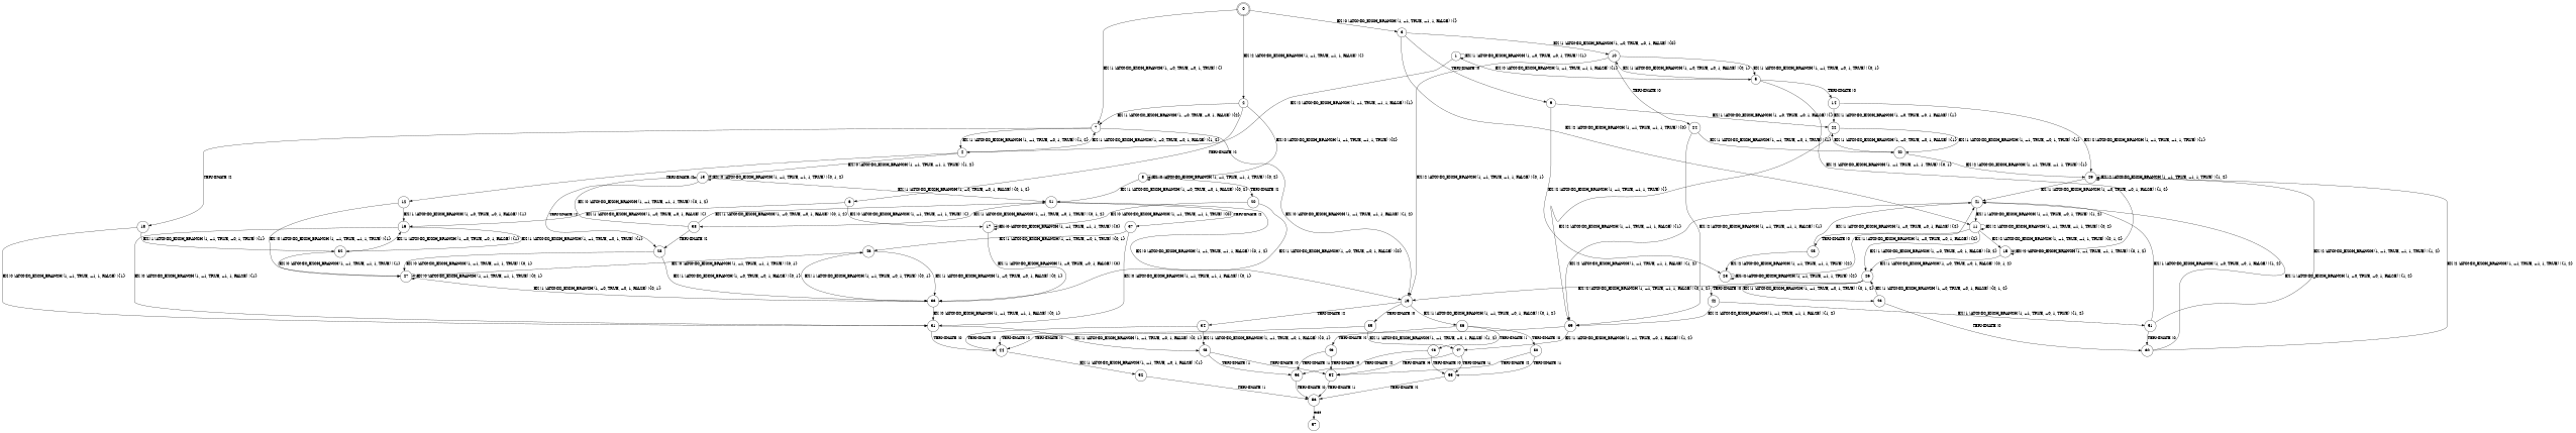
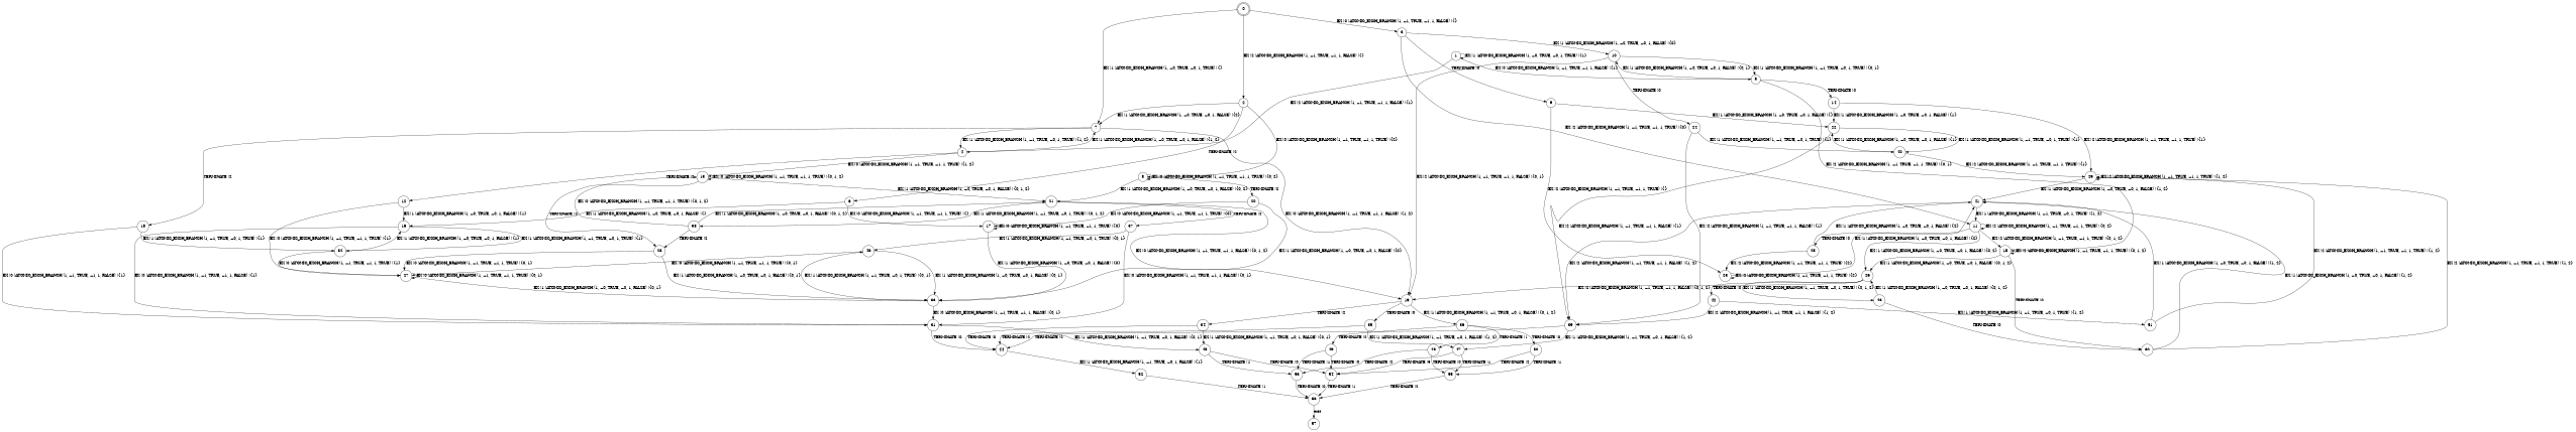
  digraph {
    node [shape=circle]
    0 [peripheries=2]
    2
    3
    7
    1
    4
    5
    6
    8
    9
    10
    11
    12
    13
    14
    15
    16
    17
    18
    19
    20
    21
    22
    23
    24
    25
    26
    27
    28
    29
    30
    31
    32
    33
    34
    35
    36
    37
    38
    39
    40
    41
    42
    43
    44
    45
    46
    47
    48
    49
    50
    51
    52
    53
    54
    55
    56
    57
    0 -> 2 [label="EX !2 !ATOMIC_EXCH_BRANCH (1, +1, TRUE, +1, 1, FALSE) !{}"]
    0 -> 3 [label="EX !0 !ATOMIC_EXCH_BRANCH (1, +1, TRUE, +1, 1, FALSE) !{}"]
    0 -> 7 [label="EX !1 !ATOMIC_EXCH_BRANCH (1, +0, TRUE, +0, 1, TRUE) !{}"]
    2 -> 7 [label="EX !1 !ATOMIC_EXCH_BRANCH (1, +0, TRUE, +0, 1, FALSE) !{2}"]
    2 -> 6 [label="TERMINATE !2"]
    2 -> 8 [label="EX !0 !ATOMIC_EXCH_BRANCH (1, +1, TRUE, +1, 1, TRUE) !{2}"]
    3 -> 9 [label="TERMINATE !0"]
    3 -> 10 [label="EX !1 !ATOMIC_EXCH_BRANCH (1, +0, TRUE, +0, 1, FALSE) !{0}"]
    3 -> 11 [label="EX !2 !ATOMIC_EXCH_BRANCH (1, +1, TRUE, +1, 1, TRUE) !{0}"]
    7 -> 4 [label="EX !1 !ATOMIC_EXCH_BRANCH (1, +1, TRUE, +0, 1, TRUE) !{1, 2}"]
    7 -> 18 [label="TERMINATE !2"]
    7 -> 19 [label="EX !0 !ATOMIC_EXCH_BRANCH (1, +1, TRUE, +1, 1, FALSE) !{1, 2}"]
    1 -> 1 [label="EX !1 !ATOMIC_EXCH_BRANCH (1, +0, TRUE, +0, 1, TRUE) !{1}"]
    1 -> 4 [label="EX !2 !ATOMIC_EXCH_BRANCH (1, +1, TRUE, +1, 1, FALSE) !{1}"]
    1 -> 5 [label="EX !0 !ATOMIC_EXCH_BRANCH (1, +1, TRUE, +1, 1, FALSE) !{1}"]
    4 -> 7 [label="EX !1 !ATOMIC_EXCH_BRANCH (1, +0, TRUE, +0, 1, FALSE) !{1, 2}"]
    4 -> 12 [label="TERMINATE !2"]
    4 -> 13 [label="EX !0 !ATOMIC_EXCH_BRANCH (1, +1, TRUE, +1, 1, TRUE) !{1, 2}"]
    5 -> 10 [label="EX !1 !ATOMIC_EXCH_BRANCH (1, +0, TRUE, +0, 1, FALSE) !{0, 1}"]
    5 -> 14 [label="TERMINATE !0"]
    5 -> 15 [label="EX !2 !ATOMIC_EXCH_BRANCH (1, +1, TRUE, +1, 1, TRUE) !{0, 1}"]
    6 -> 16 [label="EX !1 !ATOMIC_EXCH_BRANCH (1, +0, TRUE, +0, 1, FALSE) !{}"]
    6 -> 17 [label="EX !0 !ATOMIC_EXCH_BRANCH (1, +1, TRUE, +1, 1, TRUE) !{}"]
    8 -> 8 [label="EX !0 !ATOMIC_EXCH_BRANCH (1, +1, TRUE, +1, 1, TRUE) !{0, 2}"]
    8 -> 20 [label="TERMINATE !2"]
    8 -> 21 [label="EX !1 !ATOMIC_EXCH_BRANCH (1, +0, TRUE, +0, 1, FALSE) !{0, 2}"]
    9 -> 22 [label="EX !1 !ATOMIC_EXCH_BRANCH (1, +0, TRUE, +0, 1, FALSE) !{}"]
    9 -> 23 [label="EX !2 !ATOMIC_EXCH_BRANCH (1, +1, TRUE, +1, 1, TRUE) !{}"]
    10 -> 5 [label="EX !1 !ATOMIC_EXCH_BRANCH (1, +1, TRUE, +0, 1, TRUE) !{0, 1}"]
    10 -> 19 [label="EX !2 !ATOMIC_EXCH_BRANCH (1, +1, TRUE, +1, 1, FALSE) !{0, 1}"]
    10 -> 24 [label="TERMINATE !0"]
    11 -> 11 [label="EX !2 !ATOMIC_EXCH_BRANCH (1, +1, TRUE, +1, 1, TRUE) !{0, 2}"]
    11 -> 15 [label="EX !2 !ATOMIC_EXCH_BRANCH (1, +1, TRUE, +1, 1, TRUE) !{0, 1, 2}"]
    11 -> 25 [label="TERMINATE !0"]
    11 -> 26 [label="EX !1 !ATOMIC_EXCH_BRANCH (1, +0, TRUE, +0, 1, FALSE) !{0, 2}"]
    12 -> 16 [label="EX !1 !ATOMIC_EXCH_BRANCH (1, +0, TRUE, +0, 1, FALSE) !{1}"]
    12 -> 27 [label="EX !0 !ATOMIC_EXCH_BRANCH (1, +1, TRUE, +1, 1, TRUE) !{1}"]
    13 -> 13 [label="EX !0 !ATOMIC_EXCH_BRANCH (1, +1, TRUE, +1, 1, TRUE) !{0, 1, 2}"]
    13 -> 21 [label="EX !1 !ATOMIC_EXCH_BRANCH (1, +0, TRUE, +0, 1, FALSE) !{0, 1, 2}"]
    13 -> 28 [label="TERMINATE !2"]
    14 -> 22 [label="EX !1 !ATOMIC_EXCH_BRANCH (1, +0, TRUE, +0, 1, FALSE) !{1}"]
    14 -> 29 [label="EX !2 !ATOMIC_EXCH_BRANCH (1, +1, TRUE, +1, 1, TRUE) !{1}"]
    15 -> 15 [label="EX !2 !ATOMIC_EXCH_BRANCH (1, +1, TRUE, +1, 1, TRUE) !{0, 1, 2}"]
    15 -> 26 [label="EX !1 !ATOMIC_EXCH_BRANCH (1, +0, TRUE, +0, 1, FALSE) !{0, 1, 2}"]
-   51 -> 30 [label="TERMINATE !0"]
+   15 -> 30 [label="TERMINATE !0"]
    16 -> 31 [label="EX !0 !ATOMIC_EXCH_BRANCH (1, +1, TRUE, +1, 1, FALSE) !{1}"]
    16 -> 32 [label="EX !1 !ATOMIC_EXCH_BRANCH (1, +1, TRUE, +0, 1, TRUE) !{1}"]
    17 -> 17 [label="EX !0 !ATOMIC_EXCH_BRANCH (1, +1, TRUE, +1, 1, TRUE) !{0}"]
    17 -> 33 [label="EX !1 !ATOMIC_EXCH_BRANCH (1, +0, TRUE, +0, 1, FALSE) !{0}"]
    18 -> 31 [label="EX !0 !ATOMIC_EXCH_BRANCH (1, +1, TRUE, +1, 1, FALSE) !{1}"]
    18 -> 32 [label="EX !1 !ATOMIC_EXCH_BRANCH (1, +1, TRUE, +0, 1, TRUE) !{1}"]
    19 -> 34 [label="TERMINATE !2"]
    19 -> 35 [label="TERMINATE !0"]
    19 -> 36 [label="EX !1 !ATOMIC_EXCH_BRANCH (1, +1, TRUE, +0, 1, FALSE) !{0, 1, 2}"]
    20 -> 17 [label="EX !0 !ATOMIC_EXCH_BRANCH (1, +1, TRUE, +1, 1, TRUE) !{0}"]
    20 -> 33 [label="EX !1 !ATOMIC_EXCH_BRANCH (1, +0, TRUE, +0, 1, FALSE) !{0}"]
    21 -> 19 [label="EX !0 !ATOMIC_EXCH_BRANCH (1, +1, TRUE, +1, 1, FALSE) !{0, 1, 2}"]
    21 -> 37 [label="TERMINATE !2"]
    21 -> 38 [label="EX !1 !ATOMIC_EXCH_BRANCH (1, +1, TRUE, +0, 1, TRUE) !{0, 1, 2}"]
    22 -> 39 [label="EX !2 !ATOMIC_EXCH_BRANCH (1, +1, TRUE, +1, 1, FALSE) !{1}"]
    22 -> 40 [label="EX !1 !ATOMIC_EXCH_BRANCH (1, +1, TRUE, +0, 1, TRUE) !{1}"]
    23 -> 23 [label="EX !2 !ATOMIC_EXCH_BRANCH (1, +1, TRUE, +1, 1, TRUE) !{2}"]
    23 -> 41 [label="EX !1 !ATOMIC_EXCH_BRANCH (1, +0, TRUE, +0, 1, FALSE) !{2}"]
    24 -> 39 [label="EX !2 !ATOMIC_EXCH_BRANCH (1, +1, TRUE, +1, 1, FALSE) !{1}"]
    24 -> 40 [label="EX !1 !ATOMIC_EXCH_BRANCH (1, +1, TRUE, +0, 1, TRUE) !{1}"]
    25 -> 23 [label="EX !2 !ATOMIC_EXCH_BRANCH (1, +1, TRUE, +1, 1, TRUE) !{2}"]
    25 -> 41 [label="EX !1 !ATOMIC_EXCH_BRANCH (1, +0, TRUE, +0, 1, FALSE) !{2}"]
    26 -> 19 [label="EX !2 !ATOMIC_EXCH_BRANCH (1, +1, TRUE, +1, 1, FALSE) !{0, 1, 2}"]
    26 -> 42 [label="TERMINATE !0"]
    26 -> 43 [label="EX !1 !ATOMIC_EXCH_BRANCH (1, +1, TRUE, +0, 1, TRUE) !{0, 1, 2}"]
    27 -> 27 [label="EX !0 !ATOMIC_EXCH_BRANCH (1, +1, TRUE, +1, 1, TRUE) !{0, 1}"]
    27 -> 33 [label="EX !1 !ATOMIC_EXCH_BRANCH (1, +0, TRUE, +0, 1, FALSE) !{0, 1}"]
    28 -> 27 [label="EX !0 !ATOMIC_EXCH_BRANCH (1, +1, TRUE, +1, 1, TRUE) !{0, 1}"]
    28 -> 33 [label="EX !1 !ATOMIC_EXCH_BRANCH (1, +0, TRUE, +0, 1, FALSE) !{0, 1}"]
    29 -> 29 [label="EX !2 !ATOMIC_EXCH_BRANCH (1, +1, TRUE, +1, 1, TRUE) !{1, 2}"]
    29 -> 41 [label="EX !1 !ATOMIC_EXCH_BRANCH (1, +0, TRUE, +0, 1, FALSE) !{1, 2}"]
    30 -> 29 [label="EX !2 !ATOMIC_EXCH_BRANCH (1, +1, TRUE, +1, 1, TRUE) !{1, 2}"]
    30 -> 41 [label="EX !1 !ATOMIC_EXCH_BRANCH (1, +0, TRUE, +0, 1, FALSE) !{1, 2}"]
    31 -> 44 [label="TERMINATE !0"]
    31 -> 45 [label="EX !1 !ATOMIC_EXCH_BRANCH (1, +1, TRUE, +0, 1, FALSE) !{0, 1}"]
    32 -> 16 [label="EX !1 !ATOMIC_EXCH_BRANCH (1, +0, TRUE, +0, 1, FALSE) !{1}"]
    32 -> 27 [label="EX !0 !ATOMIC_EXCH_BRANCH (1, +1, TRUE, +1, 1, TRUE) !{1}"]
    33 -> 31 [label="EX !0 !ATOMIC_EXCH_BRANCH (1, +1, TRUE, +1, 1, FALSE) !{0, 1}"]
    33 -> 46 [label="EX !1 !ATOMIC_EXCH_BRANCH (1, +1, TRUE, +0, 1, TRUE) !{0, 1}"]
    34 -> 44 [label="TERMINATE !0"]
    34 -> 45 [label="EX !1 !ATOMIC_EXCH_BRANCH (1, +1, TRUE, +0, 1, FALSE) !{0, 1}"]
    35 -> 44 [label="TERMINATE !2"]
    35 -> 47 [label="EX !1 !ATOMIC_EXCH_BRANCH (1, +1, TRUE, +0, 1, FALSE) !{1, 2}"]
    36 -> 48 [label="TERMINATE !1"]
    36 -> 49 [label="TERMINATE !2"]
    36 -> 50 [label="TERMINATE !0"]
    37 -> 31 [label="EX !0 !ATOMIC_EXCH_BRANCH (1, +1, TRUE, +1, 1, FALSE) !{0, 1}"]
    37 -> 46 [label="EX !1 !ATOMIC_EXCH_BRANCH (1, +1, TRUE, +0, 1, TRUE) !{0, 1}"]
    38 -> 13 [label="EX !0 !ATOMIC_EXCH_BRANCH (1, +1, TRUE, +1, 1, TRUE) !{0, 1, 2}"]
    38 -> 21 [label="EX !1 !ATOMIC_EXCH_BRANCH (1, +0, TRUE, +0, 1, FALSE) !{0, 1, 2}"]
    38 -> 28 [label="TERMINATE !2"]
    39 -> 44 [label="TERMINATE !2"]
    39 -> 47 [label="EX !1 !ATOMIC_EXCH_BRANCH (1, +1, TRUE, +0, 1, FALSE) !{1, 2}"]
    40 -> 22 [label="EX !1 !ATOMIC_EXCH_BRANCH (1, +0, TRUE, +0, 1, FALSE) !{1}"]
    40 -> 29 [label="EX !2 !ATOMIC_EXCH_BRANCH (1, +1, TRUE, +1, 1, TRUE) !{1}"]
    41 -> 11 [label="EX !1 !ATOMIC_EXCH_BRANCH (1, +1, TRUE, +0, 1, TRUE) !{1, 2}"]
    41 -> 39 [label="EX !2 !ATOMIC_EXCH_BRANCH (1, +1, TRUE, +1, 1, FALSE) !{1, 2}"]
    42 -> 39 [label="EX !2 !ATOMIC_EXCH_BRANCH (1, +1, TRUE, +1, 1, FALSE) !{1, 2}"]
    42 -> 51 [label="EX !1 !ATOMIC_EXCH_BRANCH (1, +1, TRUE, +0, 1, TRUE) !{1, 2}"]
    43 -> 26 [label="EX !1 !ATOMIC_EXCH_BRANCH (1, +0, TRUE, +0, 1, FALSE) !{0, 1, 2}"]
    43 -> 30 [label="TERMINATE !0"]
    44 -> 52 [label="EX !1 !ATOMIC_EXCH_BRANCH (1, +1, TRUE, +0, 1, FALSE) !{1}"]
    45 -> 53 [label="TERMINATE !1"]
    45 -> 54 [label="TERMINATE !0"]
    46 -> 27 [label="EX !0 !ATOMIC_EXCH_BRANCH (1, +1, TRUE, +1, 1, TRUE) !{0, 1}"]
    46 -> 33 [label="EX !1 !ATOMIC_EXCH_BRANCH (1, +0, TRUE, +0, 1, FALSE) !{0, 1}"]
    47 -> 54 [label="TERMINATE !5"]
    47 -> 55 [label="TERMINATE !1"]
    48 -> 53 [label="TERMINATE !2"]
    48 -> 55 [label="TERMINATE !0"]
    49 -> 53 [label="TERMINATE !1"]
    49 -> 54 [label="TERMINATE !0"]
    50 -> 54 [label="TERMINATE !2"]
    50 -> 55 [label="TERMINATE !1"]
    51 -> 29 [label="EX !2 !ATOMIC_EXCH_BRANCH (1, +1, TRUE, +1, 1, TRUE) !{1, 2}"]
    51 -> 41 [label="EX !1 !ATOMIC_EXCH_BRANCH (1, +0, TRUE, +0, 1, FALSE) !{1, 2}"]
    52 -> 56 [label="TERMINATE !1"]
    53 -> 56 [label="TERMINATE !0"]
    54 -> 56 [label="TERMINATE !1"]
    55 -> 56 [label="TERMINATE !2"]
    56 -> 57 [label=exit]
  }
